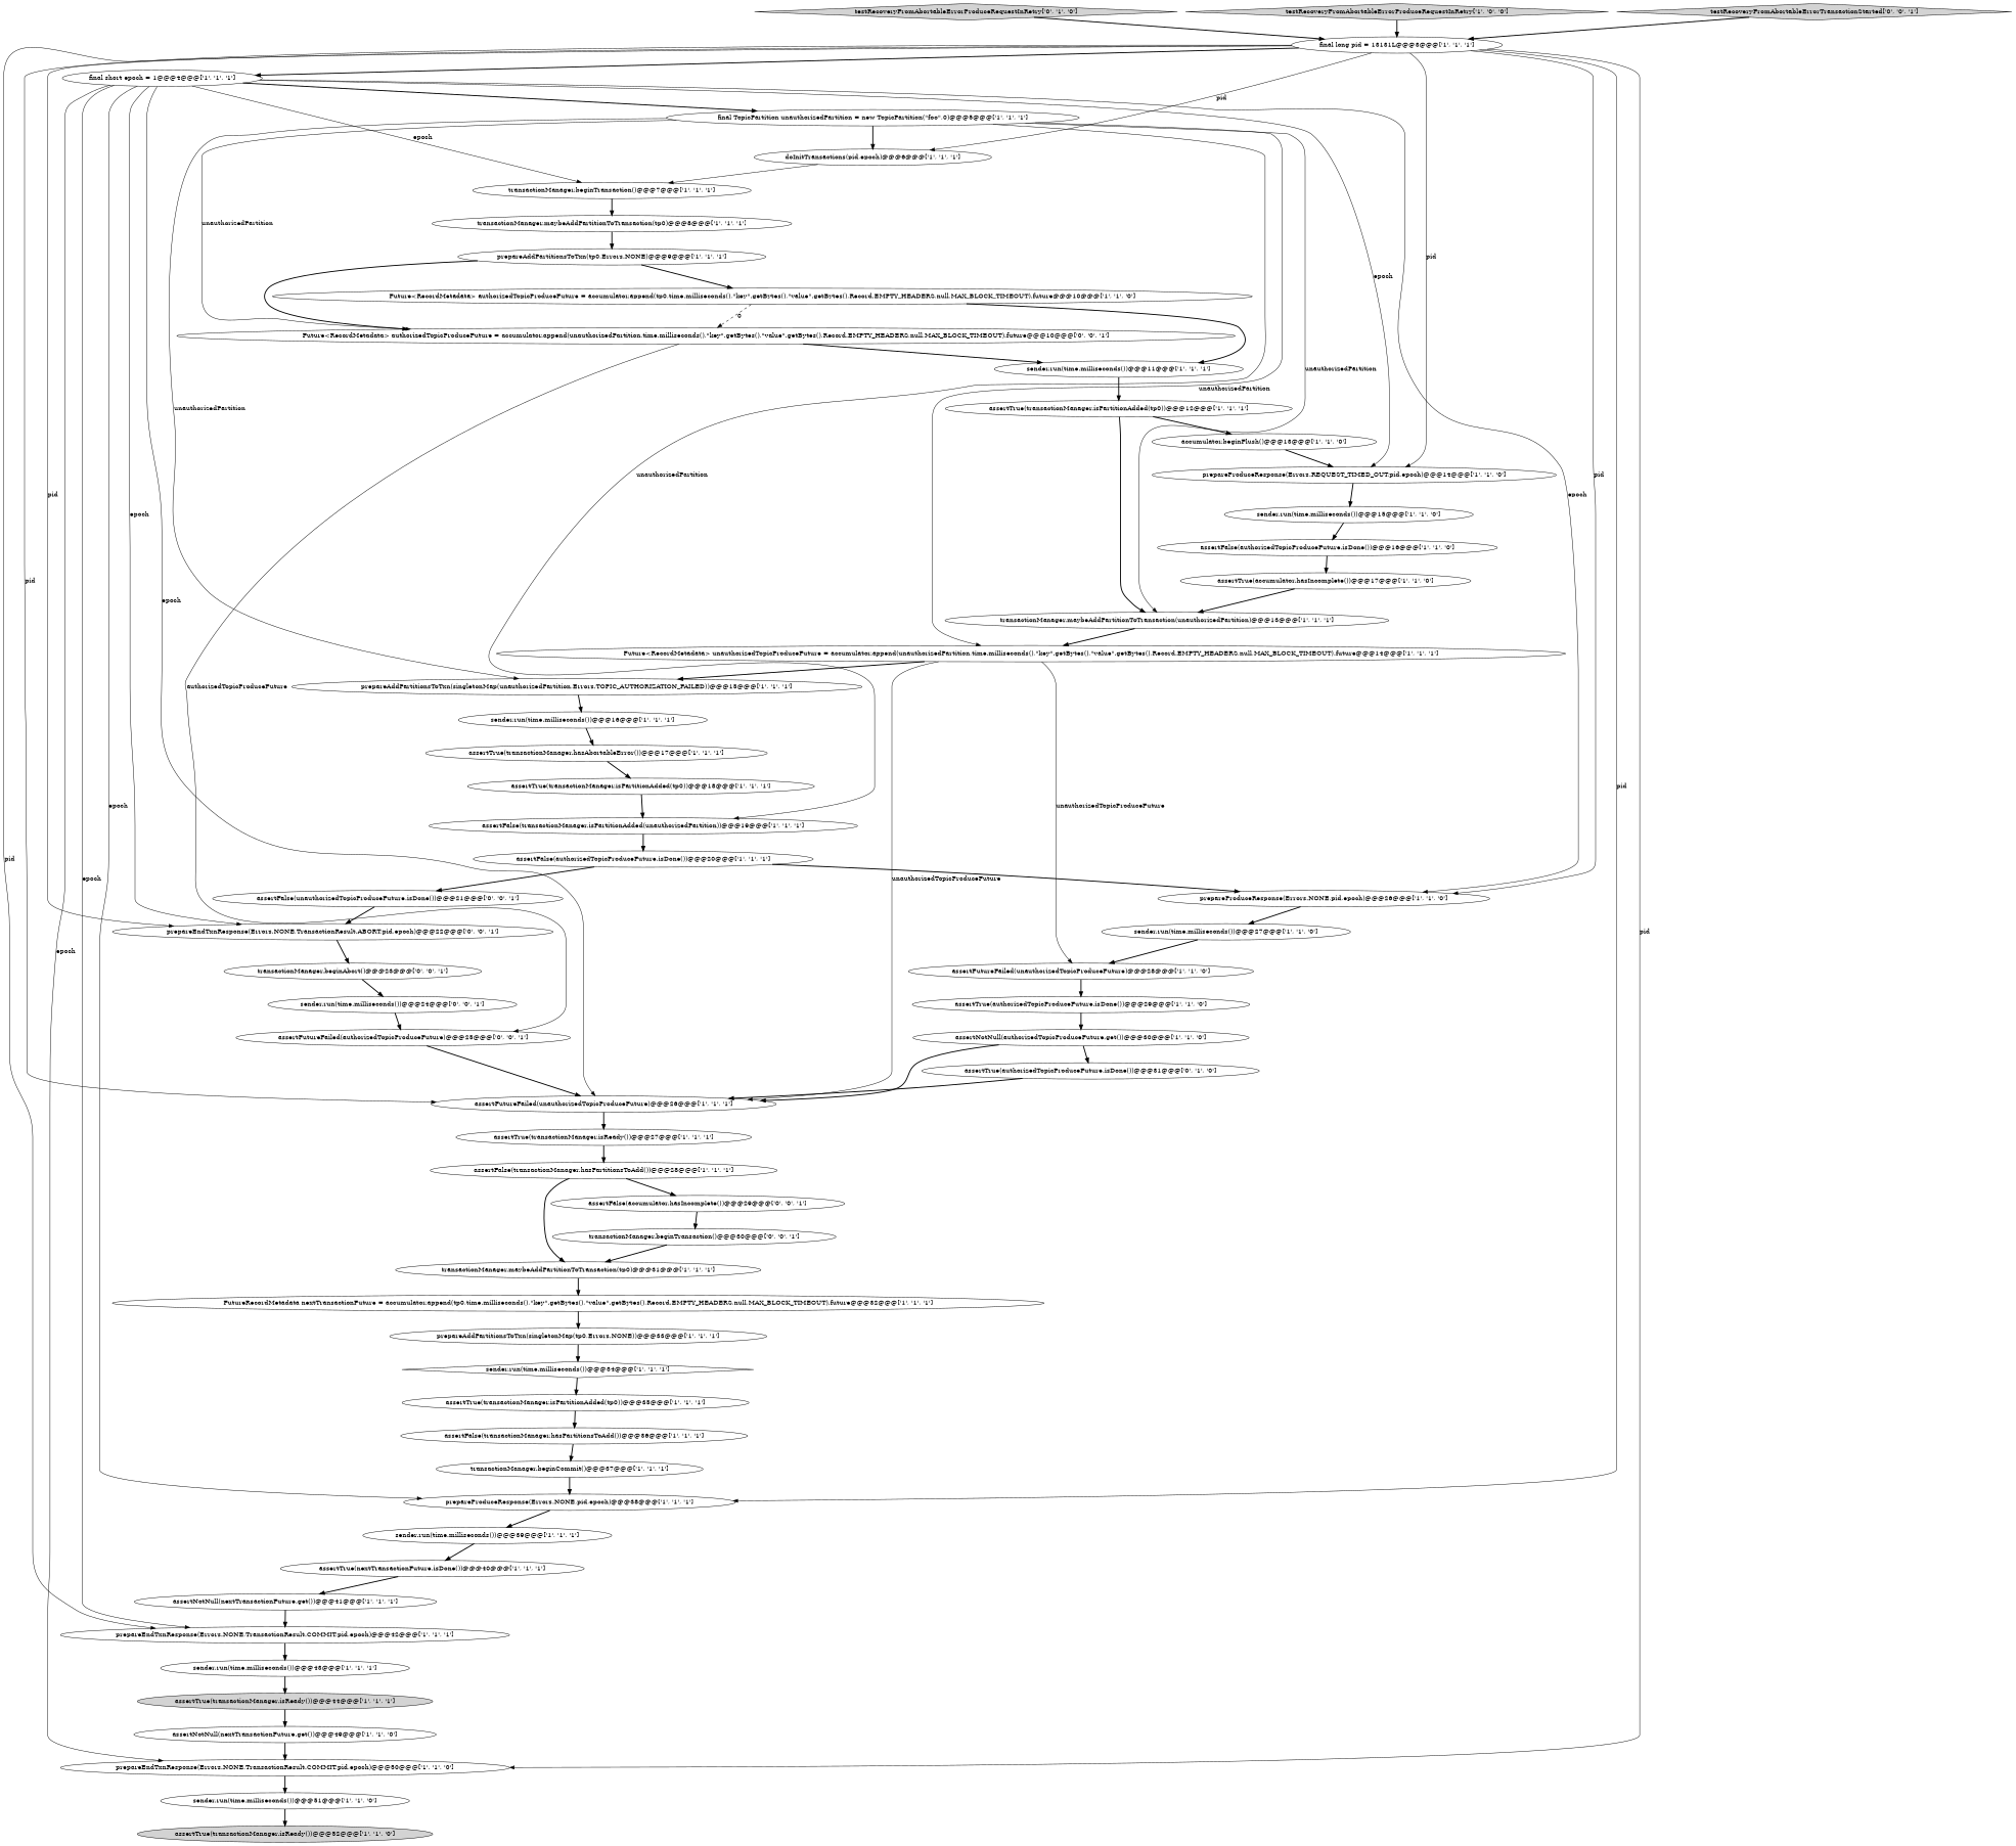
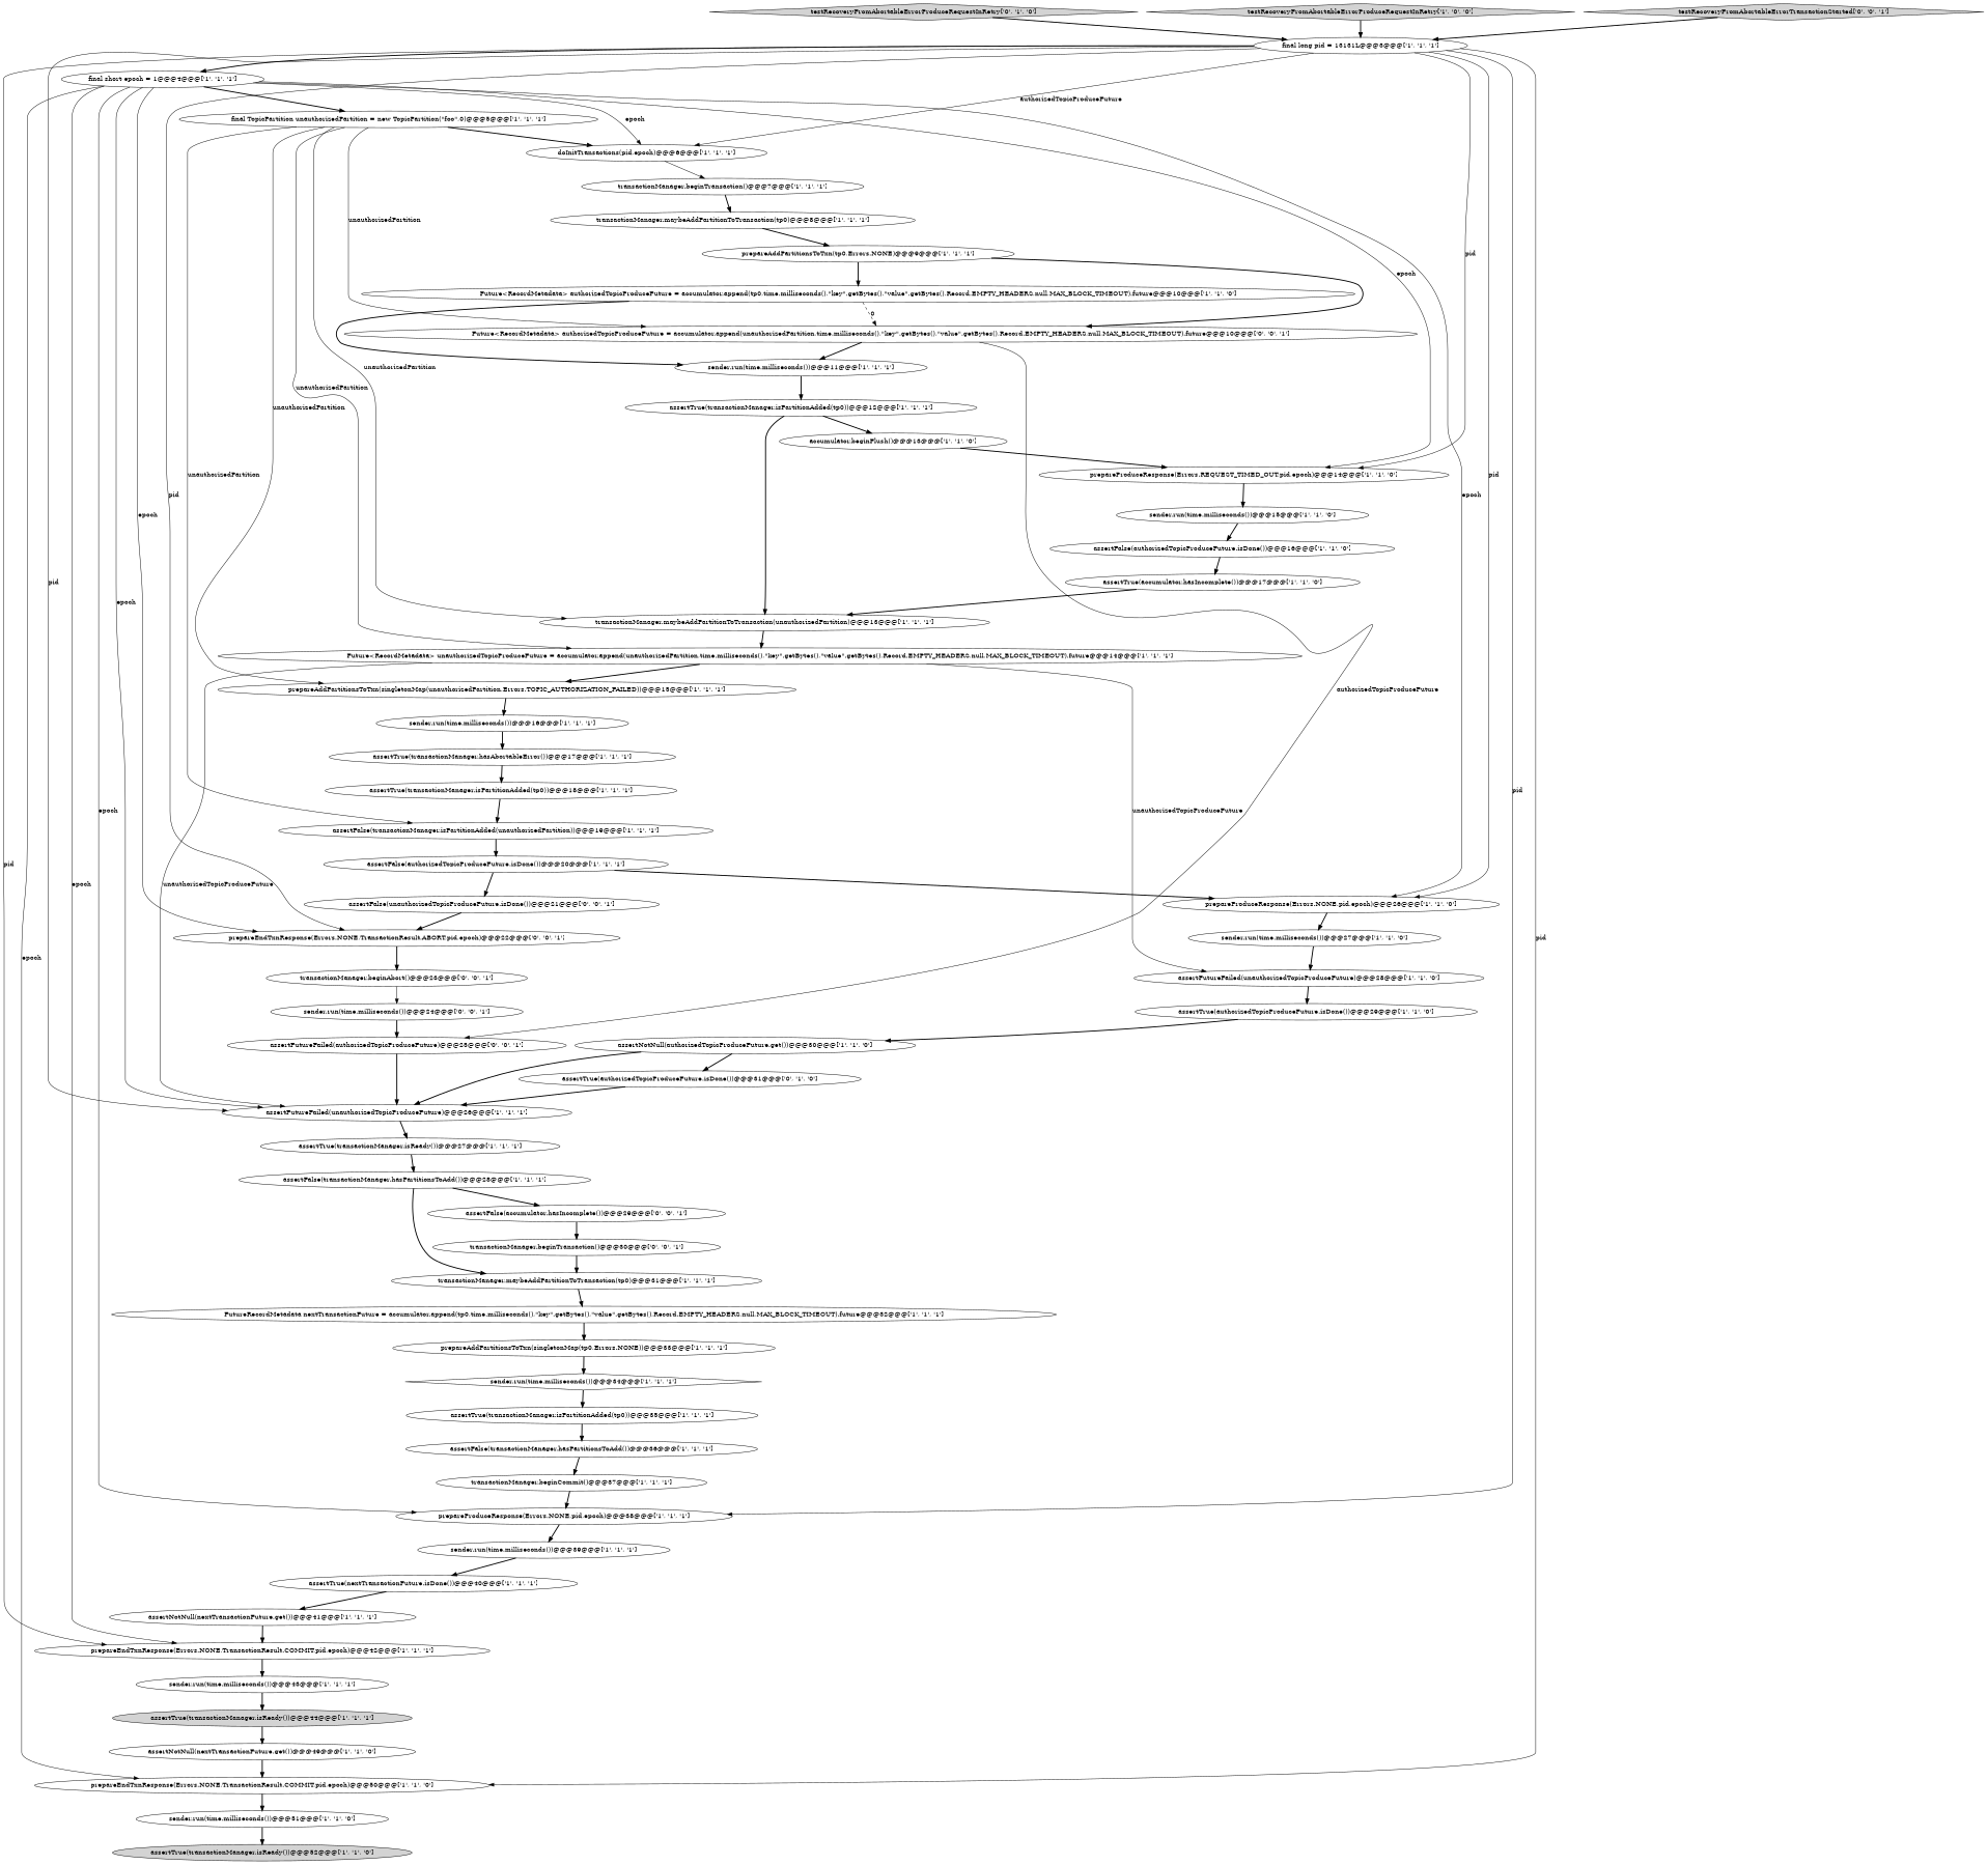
  digraph {
    node [fillcolor=white shape=ellipse style=filled]
    edge [style=bold]
    n1 [label="doInitTransactions(pid,epoch)@@@6@@@['1', '1', '1']"]
    n2 [label="transactionManager.beginTransaction()@@@7@@@['1', '1', '1']"]
    n3 [label="transactionManager.maybeAddPartitionToTransaction(tp0)@@@8@@@['1', '1', '1']"]
    n4 [label="FutureRecordMetadata nextTransactionFuture = accumulator.append(tp0,time.milliseconds(),\"key\".getBytes(),\"value\".getBytes(),Record.EMPTY_HEADERS,null,MAX_BLOCK_TIMEOUT).future@@@32@@@['1', '1', '1']"]
    n5 [label="prepareAddPartitionsToTxn(singletonMap(tp0,Errors.NONE))@@@33@@@['1', '1', '1']"]
    n6 [label="sender.run(time.milliseconds())@@@34@@@['1', '1', '1']" shape=diamond]
    n7 [label="assertFalse(authorizedTopicProduceFuture.isDone())@@@16@@@['1', '1', '0']"]
    n8 [label="assertTrue(accumulator.hasIncomplete())@@@17@@@['1', '1', '0']"]
    n9 [label="transactionManager.maybeAddPartitionToTransaction(unauthorizedPartition)@@@13@@@['1', '1', '1']"]
    n10 [label="assertFutureFailed(authorizedTopicProduceFuture)@@@25@@@['0', '0', '1']"]
    n11 [label="assertFutureFailed(unauthorizedTopicProduceFuture)@@@26@@@['1', '1', '1']"]
    n12 [label="assertTrue(transactionManager.isReady())@@@27@@@['1', '1', '1']"]
    n13 [label="prepareAddPartitionsToTxn(tp0,Errors.NONE)@@@9@@@['1', '1', '1']"]
    n14 [label="Future<RecordMetadata> authorizedTopicProduceFuture = accumulator.append(unauthorizedPartition,time.milliseconds(),\"key\".getBytes(),\"value\".getBytes(),Record.EMPTY_HEADERS,null,MAX_BLOCK_TIMEOUT).future@@@10@@@['0', '0', '1']"]
    n15 [label="Future<RecordMetadata> authorizedTopicProduceFuture = accumulator.append(tp0,time.milliseconds(),\"key\".getBytes(),\"value\".getBytes(),Record.EMPTY_HEADERS,null,MAX_BLOCK_TIMEOUT).future@@@10@@@['1', '1', '0']"]
    n16 [label="sender.run(time.milliseconds())@@@11@@@['1', '1', '1']"]
    n17 [label="assertTrue(transactionManager.isPartitionAdded(tp0))@@@12@@@['1', '1', '1']"]
    n18 [label="assertTrue(transactionManager.isPartitionAdded(tp0))@@@18@@@['1', '1', '1']"]
    n19 [label="assertFalse(transactionManager.isPartitionAdded(unauthorizedPartition))@@@19@@@['1', '1', '1']"]
    n20 [label="assertFalse(authorizedTopicProduceFuture.isDone())@@@20@@@['1', '1', '1']"]
    n21 [label="prepareProduceResponse(Errors.REQUEST_TIMED_OUT,pid,epoch)@@@14@@@['1', '1', '0']"]
    n22 [label="sender.run(time.milliseconds())@@@15@@@['1', '1', '0']"]
    n23 [label="transactionManager.maybeAddPartitionToTransaction(tp0)@@@31@@@['1', '1', '1']"]
    n24 [fillcolor=lightgray label="testRecoveryFromAbortableErrorProduceRequestInRetry['0', '1', '0']" shape=diamond]
    n25 [label="final long pid = 13131L@@@3@@@['1', '1', '1']"]
    n26 [label="final short epoch = 1@@@4@@@['1', '1', '1']"]
    n27 [label="prepareEndTxnResponse(Errors.NONE,TransactionResult.ABORT,pid,epoch)@@@22@@@['0', '0', '1']"]
    n28 [label="prepareEndTxnResponse(Errors.NONE,TransactionResult.COMMIT,pid,epoch)@@@42@@@['1', '1', '1']"]
    n29 [label="prepareEndTxnResponse(Errors.NONE,TransactionResult.COMMIT,pid,epoch)@@@50@@@['1', '1', '0']"]
    n30 [label="prepareProduceResponse(Errors.NONE,pid,epoch)@@@26@@@['1', '1', '0']"]
    n31 [label="prepareProduceResponse(Errors.NONE,pid,epoch)@@@38@@@['1', '1', '1']"]
    n32 [label="prepareAddPartitionsToTxn(singletonMap(unauthorizedPartition,Errors.TOPIC_AUTHORIZATION_FAILED))@@@15@@@['1', '1', '1']"]
    n33 [label="sender.run(time.milliseconds())@@@16@@@['1', '1', '1']"]
    n34 [label="assertTrue(transactionManager.hasAbortableError())@@@17@@@['1', '1', '1']"]
    n35 [label="sender.run(time.milliseconds())@@@39@@@['1', '1', '1']"]
    n36 [label="assertTrue(nextTransactionFuture.isDone())@@@40@@@['1', '1', '1']"]
    n37 [label="assertNotNull(nextTransactionFuture.get())@@@41@@@['1', '1', '1']"]
    n38 [label="assertFalse(unauthorizedTopicProduceFuture.isDone())@@@21@@@['0', '0', '1']"]
    n39 [label="transactionManager.beginAbort()@@@23@@@['0', '0', '1']"]
    n40 [label="sender.run(time.milliseconds())@@@24@@@['0', '0', '1']"]
    n41 [label="sender.run(time.milliseconds())@@@43@@@['1', '1', '1']"]
    n42 [fillcolor=lightgray label="assertTrue(transactionManager.isReady())@@@44@@@['1', '1', '1']"]
    n43 [label="assertNotNull(nextTransactionFuture.get())@@@49@@@['1', '1', '0']"]
    n44 [label="accumulator.beginFlush()@@@13@@@['1', '1', '0']"]
    n45 [label="Future<RecordMetadata> unauthorizedTopicProduceFuture = accumulator.append(unauthorizedPartition,time.milliseconds(),\"key\".getBytes(),\"value\".getBytes(),Record.EMPTY_HEADERS,null,MAX_BLOCK_TIMEOUT).future@@@14@@@['1', '1', '1']"]
    n46 [label="sender.run(time.milliseconds())@@@27@@@['1', '1', '0']"]
    n47 [label="assertFutureFailed(unauthorizedTopicProduceFuture)@@@28@@@['1', '1', '0']"]
    n48 [label="assertTrue(authorizedTopicProduceFuture.isDone())@@@29@@@['1', '1', '0']"]
    n49 [label="assertTrue(transactionManager.isPartitionAdded(tp0))@@@35@@@['1', '1', '1']"]
    n50 [label="assertNotNull(authorizedTopicProduceFuture.get())@@@30@@@['1', '1', '0']"]
    n51 [label="assertTrue(authorizedTopicProduceFuture.isDone())@@@31@@@['0', '1', '0']"]
    n52 [label="assertFalse(transactionManager.hasPartitionsToAdd())@@@28@@@['1', '1', '1']"]
    n53 [label="assertFalse(transactionManager.hasPartitionsToAdd())@@@36@@@['1', '1', '1']"]
    n54 [label="assertFalse(accumulator.hasIncomplete())@@@29@@@['0', '0', '1']"]
    n55 [label="transactionManager.beginTransaction()@@@30@@@['0', '0', '1']"]
    n56 [label="final TopicPartition unauthorizedPartition = new TopicPartition(\"foo\",0)@@@5@@@['1', '1', '1']"]
    n57 [label="sender.run(time.milliseconds())@@@51@@@['1', '1', '0']"]
    n58 [fillcolor=lightgray label="assertTrue(transactionManager.isReady())@@@52@@@['1', '1', '0']"]
    n59 [label="transactionManager.beginCommit()@@@37@@@['1', '1', '1']"]
    n60 [fillcolor=lightgray label="testRecoveryFromAbortableErrorProduceRequestInRetry['1', '0', '0']" shape=diamond]
    n61 [fillcolor=lightgray label="testRecoveryFromAbortableErrorTransactionStarted['0', '0', '1']" shape=diamond]
    n1 -> n2 [style=solid]
    n2 -> n3
    n3 -> n13
    n4 -> n5
    n5 -> n6
    n6 -> n49
    n7 -> n8
    n8 -> n9
    n9 -> n45
    n10 -> n11
    n11 -> n12
    n12 -> n52
    n13 -> n14
    n13 -> n15
    n14 -> n10 [label=authorizedTopicProduceFuture style=solid]
    n14 -> n16
    n15 -> n14 [label=0 style=dashed]
    n15 -> n16
    n16 -> n17
    n17 -> n9
    n17 -> n44
    n18 -> n19
    n19 -> n20
    n20 -> n30
    n20 -> n38
    n21 -> n22
    n22 -> n7
    n23 -> n4
    n24 -> n25
-   n25 -> n1 [label=pid style=solid]
+   n25 -> n1 [label=authorizedTopicProduceFuture style=solid]
    n25 -> n11 [label=pid style=solid]
    n25 -> n21 [label=pid style=solid]
    n25 -> n26
    n25 -> n27 [label=pid style=solid]
    n25 -> n28 [label=pid style=solid]
    n25 -> n29 [label=pid style=solid]
    n25 -> n30 [label=pid style=solid]
    n25 -> n31 [label=pid style=solid]
-   n26 -> n2 [label=epoch style=solid]
+   n26 -> n1 [label=epoch style=solid]
    n26 -> n11 [label=epoch style=solid]
    n26 -> n21 [label=epoch style=solid]
    n26 -> n27 [label=epoch style=solid]
    n26 -> n28 [label=epoch style=solid]
    n26 -> n29 [label=epoch style=solid]
    n26 -> n30 [label=epoch style=solid]
    n26 -> n31 [label=epoch style=solid]
    n26 -> n56
    n27 -> n39
    n28 -> n41
    n29 -> n57
    n30 -> n46
    n31 -> n35
    n32 -> n33
    n33 -> n34
    n34 -> n18
    n35 -> n36
    n36 -> n37
    n37 -> n28
    n38 -> n27
-   n39 -> n40
+   n39 -> n40 [style=solid]
    n40 -> n10
    n41 -> n42
    n42 -> n43
    n43 -> n29
    n44 -> n21
    n45 -> n11 [label=unauthorizedTopicProduceFuture style=solid]
    n45 -> n32
    n45 -> n47 [label=unauthorizedTopicProduceFuture style=solid]
    n46 -> n47
    n47 -> n48
    n48 -> n50
    n49 -> n53
    n50 -> n11
    n50 -> n51
    n51 -> n11
    n52 -> n23
    n52 -> n54
    n53 -> n59
    n54 -> n55
    n55 -> n23
    n56 -> n1
    n56 -> n9 [label=unauthorizedPartition style=solid]
    n56 -> n14 [label=unauthorizedPartition style=solid]
    n56 -> n19 [label=unauthorizedPartition style=solid]
    n56 -> n32 [label=unauthorizedPartition style=solid]
    n56 -> n45 [label=unauthorizedPartition style=solid]
    n57 -> n58
    n59 -> n31
    n60 -> n25
    n61 -> n25
  }
